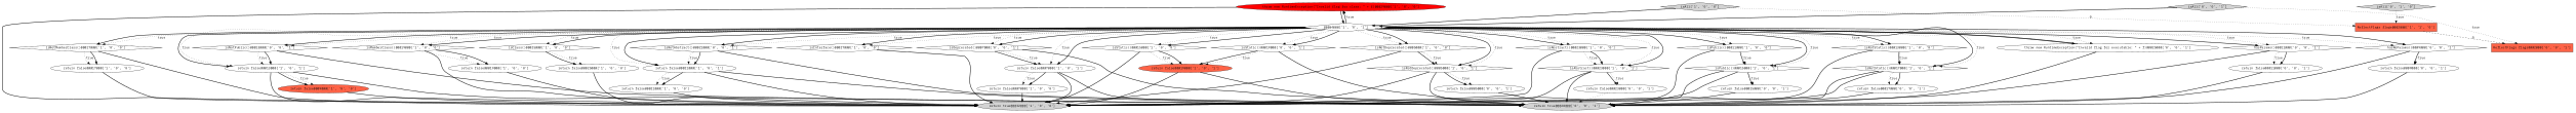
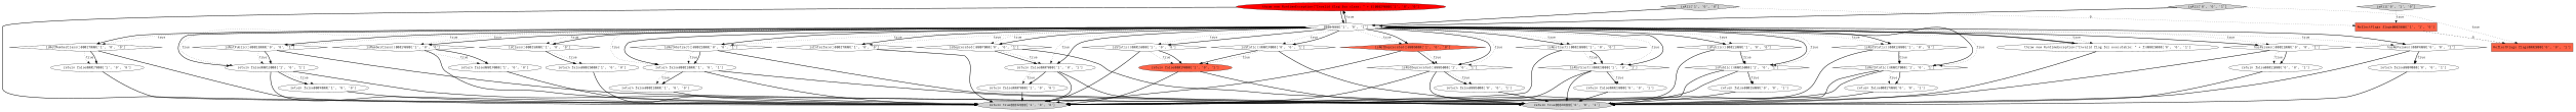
  digraph {
    fontname="IBM Plex Mono"
    node [fillcolor=white fontname="IBM Plex Mono" shape=diamond style=filled]
    edge [fontname="IBM Plex Mono" style=bold]
    n1 [fillcolor=red label="throw new RuntimeException(\"Invalid flag for class: \" + f)@@@29@@@['1', '0', '0']" shape=ellipse]
    n2 [fillcolor=lightgray label="return true@@@32@@@['1', '0', '0']" shape=ellipse]
    n3 [label="f@@@4@@@['1', '0', '1']"]
    n4 [label="isNotStatic()@@@17@@@['1', '0', '1']"]
    n5 [label="return false@@@21@@@['1', '0', '1']" shape=ellipse]
    n6 [label="isNotPublic()@@@13@@@['0', '0', '1']"]
    n7 [label="return false@@@13@@@['1', '0', '1']" shape=ellipse]
    n8 [label="isStatic()@@@19@@@['0', '0', '1']"]
    n9 [label="isInterface()@@@27@@@['1', '0', '0']"]
    n10 [label="isNotMemberClass()@@@17@@@['1', '0', '0']"]
    n11 [label="throw new RuntimeException(\"Invalid flag for executable: \" + f)@@@25@@@['0', '0', '1']" shape=ellipse]
    n12 [label="isMemberClass()@@@19@@@['1', '0', '0']"]
    n13 [label="isClass()@@@25@@@['1', '0', '0']"]
-   n14 [label="isNotDeprecated()@@@5@@@['1', '0', '0']"]
+   n14 [fillcolor=tomato label="isNotDeprecated()@@@5@@@['1', '0', '0']"]
    n15 [label="isNotDeprecated()@@@5@@@['1', '0', '1']"]
    n16 [label="isAbstract()@@@23@@@['1', '0', '0']"]
    n17 [label="isAbstract()@@@23@@@['1', '0', '1']"]
    n18 [label="isPublic()@@@15@@@['1', '0', '1']"]
    n19 [label="isNotStatic()@@@13@@@['1', '0', '0']"]
    n20 [label="return false@@@7@@@['1', '0', '1']" shape=ellipse]
    n21 [label="hasParams()@@@11@@@['0', '0', '1']"]
    n22 [label="isPublic()@@@11@@@['1', '0', '0']"]
    n23 [label="isStatic()@@@15@@@['1', '0', '0']"]
    n24 [label="isDeprecated()@@@7@@@['0', '0', '1']"]
    n25 [label="isNotAbstract()@@@21@@@['0', '0', '1']"]
    n26 [label="hasNoParams()@@@9@@@['0', '0', '1']"]
    n27 [fillcolor=tomato label="ReflectFlags flags@@@2@@@['0', '0', '1']" shape=box]
    n28 [label="return false@@@17@@@['0', '0', '1']" shape=ellipse]
    n29 [fillcolor=lightgray label="return true@@@28@@@['0', '0', '1']" shape=ellipse]
    n30 [label="return false@@@21@@@['1', '0', '0']" shape=ellipse]
    n31 [label="return false@@@23@@@['0', '0', '1']" shape=ellipse]
    n32 [fillcolor=tomato label="return false@@@19@@@['1', '0', '1']" shape=ellipse]
    n33 [fillcolor=lightgray label="isAll['0', '0', '1']"]
-   n34 [fillcolor=tomato label="return false@@@9@@@['1', '0', '0']" shape=ellipse]
+   n34 [label="return false@@@9@@@['1', '0', '0']" shape=ellipse]
    n35 [fillcolor=tomato label="ReflectFlags flags@@@2@@@['1', '1', '0']" shape=box]
    n36 [label="return false@@@25@@@['1', '0', '0']" shape=ellipse]
    n37 [label="return false@@@5@@@['0', '0', '1']" shape=ellipse]
    n38 [label="return false@@@17@@@['1', '0', '0']" shape=ellipse]
    n39 [fillcolor=lightgray label="isAll['1', '0', '0']"]
    n40 [label="return false@@@11@@@['0', '0', '1']" shape=ellipse]
    n41 [fillcolor=lightgray label="isAll['0', '1', '0']"]
    n42 [label="return false@@@19@@@['1', '0', '0']" shape=ellipse]
    n43 [label="return false@@@15@@@['0', '0', '1']" shape=ellipse]
    n44 [label="return false@@@7@@@['1', '0', '0']" shape=ellipse]
    n45 [label="return false@@@9@@@['0', '0', '1']" shape=ellipse]
    n1 -> n2
    n1 -> n3
    n3 -> n1
    n3 -> n1 [label=true style=dotted]
    n3 -> n4
    n3 -> n4 [label=true style=dotted]
    n3 -> n5 [label=true style=dotted]
    n3 -> n5
    n3 -> n6
    n3 -> n6 [label=true style=dotted]
    n3 -> n7 [label=true style=dotted]
    n3 -> n7
    n3 -> n8 [label=true style=dotted]
    n3 -> n8
    n3 -> n9
    n3 -> n9 [label=true style=dotted]
    n3 -> n10
    n3 -> n10 [label=true style=dotted]
    n3 -> n11 [label=true style=dotted]
    n3 -> n11
    n3 -> n12
    n3 -> n12 [label=true style=dotted]
    n3 -> n13
    n3 -> n13 [label=true style=dotted]
    n3 -> n14 [label=true style=dotted]
    n3 -> n14
    n3 -> n15
    n3 -> n15 [label=true style=dotted]
    n3 -> n16 [label=true style=dotted]
    n3 -> n16
    n3 -> n17 [label=true style=dotted]
    n3 -> n17
    n3 -> n18
    n3 -> n18 [label=true style=dotted]
    n3 -> n19 [label=true style=dotted]
    n3 -> n19
    n3 -> n20
    n3 -> n20 [label=true style=dotted]
    n3 -> n21 [label=true style=dotted]
    n3 -> n21
    n3 -> n22 [label=true style=dotted]
    n3 -> n22
    n3 -> n23 [label=true style=dotted]
    n3 -> n23
    n3 -> n24 [label=true style=dotted]
    n3 -> n24
    n3 -> n25
    n3 -> n25 [label=true style=dotted]
    n3 -> n26
    n3 -> n26 [label=true style=dotted]
    n4 -> n2
    n4 -> n28
    n4 -> n28 [label=true style=dotted]
    n4 -> n29
    n5 -> n2
    n5 -> n29
    n5 -> n30
    n5 -> n30 [label=true style=dotted]
    n6 -> n7
    n6 -> n7 [label=true style=dotted]
    n6 -> n29
    n7 -> n2
    n7 -> n29
    n7 -> n34 [label=true style=dotted]
    n7 -> n34
    n8 -> n29
    n8 -> n32
    n8 -> n32 [label=true style=dotted]
    n9 -> n2
    n10 -> n2
    n10 -> n38 [label=true style=dotted]
    n10 -> n38
    n11 -> n3
    n11 -> n29
    n12 -> n2
    n12 -> n42 [label=true style=dotted]
    n12 -> n42
    n13 -> n36 [label=true style=dotted]
    n13 -> n36
    n14 -> n2
    n14 -> n15
    n14 -> n15 [label=true style=dotted]
    n15 -> n2
    n15 -> n29
    n15 -> n37 [label=true style=dotted]
    n15 -> n37
    n16 -> n2
    n16 -> n17 [label=true style=dotted]
    n16 -> n17
    n17 -> n2
    n17 -> n29
    n17 -> n31
    n17 -> n31 [label=true style=dotted]
    n18 -> n2
    n18 -> n29
    n18 -> n43 [label=true style=dotted]
    n18 -> n43
    n19 -> n2
    n19 -> n4 [label=true style=dotted]
    n19 -> n4
    n20 -> n2
    n20 -> n29
    n20 -> n44
    n20 -> n44 [label=true style=dotted]
    n21 -> n29
    n21 -> n40
    n21 -> n40 [label=true style=dotted]
    n22 -> n2
    n22 -> n18 [label=true style=dotted]
    n22 -> n18
    n23 -> n2
    n23 -> n32
    n23 -> n32 [label=true style=dotted]
    n24 -> n20
    n24 -> n20 [label=true style=dotted]
    n24 -> n29
    n25 -> n5 [label=true style=dotted]
    n25 -> n5
    n25 -> n29
    n26 -> n29
    n26 -> n45
    n26 -> n45 [label=true style=dotted]
    n28 -> n29
    n30 -> n2
-   n31 -> n29 [style=dotted]
+   n31 -> n29
    n32 -> n2
    n32 -> n29
    n33 -> n3
    n33 -> n27 [label=true style=dotted]
    n34 -> n2
    n35 -> n27 [label=0 style=dashed]
    n36 -> n2
    n37 -> n29
    n38 -> n2
    n39 -> n3
    n39 -> n35 [label=0 style=dotted]
    n40 -> n29
    n41 -> n35 [label=true style=dotted]
    n42 -> n2
    n43 -> n29
    n44 -> n2
    n45 -> n29
  }
